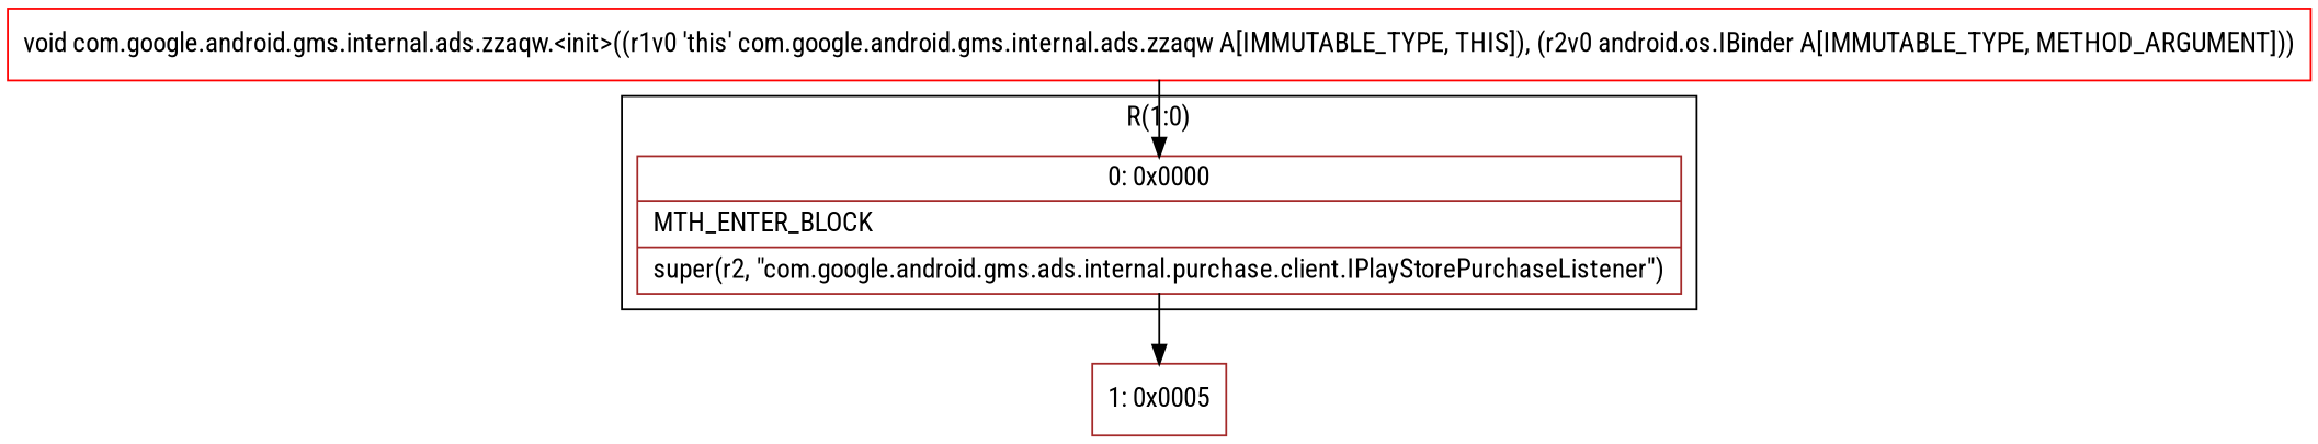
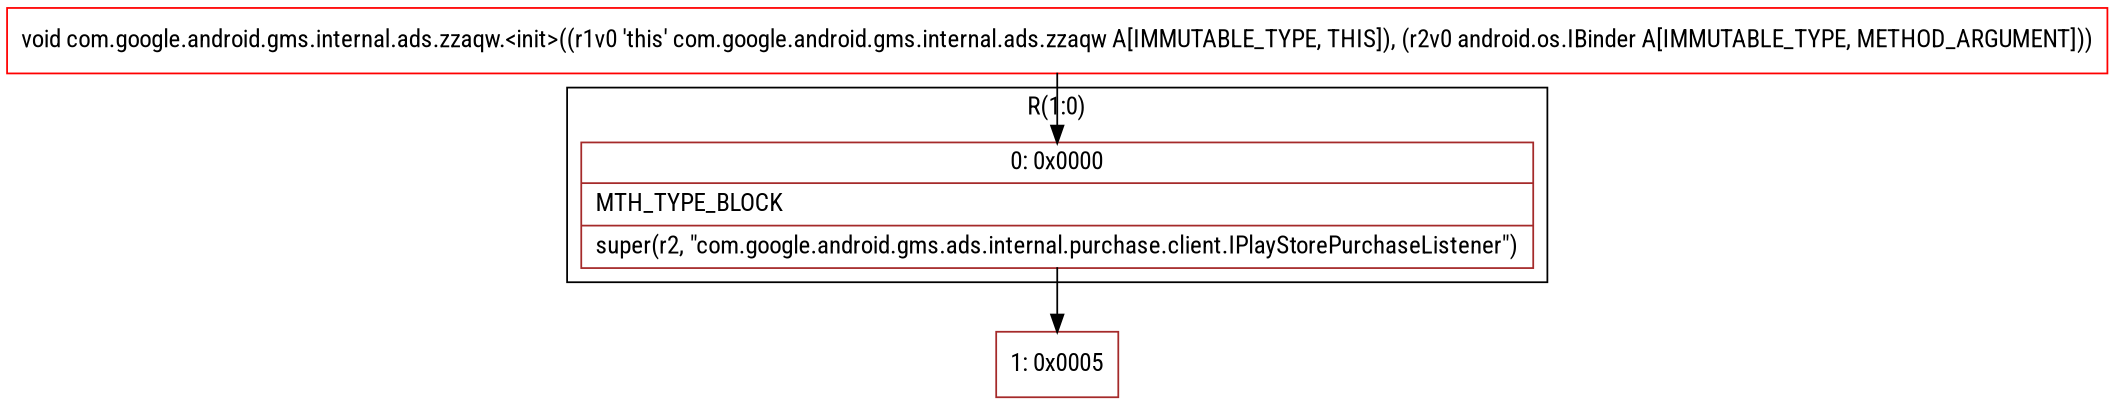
  digraph {
    fontname="Roboto Condensed"
    node [color=brown shape=record fontname="Roboto Condensed"]
    edge [arrowhead=normal fontname="Roboto Condensed"]
-   n1 [label="{0\:\ 0x0000|MTH_ENTER_BLOCK\l|super(r2, \"com.google.android.gms.ads.internal.purchase.client.IPlayStorePurchaseListener\")\l}"]
+   n1 [label="{0\:\ 0x0000|MTH_TYPE_BLOCK\l|super(r2, \"com.google.android.gms.ads.internal.purchase.client.IPlayStorePurchaseListener\")\l}"]
    n2 [label="{1\:\ 0x0005}"]
    n3 [label="{void com.google.android.gms.internal.ads.zzaqw.\<init\>((r1v0 'this' com.google.android.gms.internal.ads.zzaqw A[IMMUTABLE_TYPE, THIS]), (r2v0 android.os.IBinder A[IMMUTABLE_TYPE, METHOD_ARGUMENT])) }" color=red]
    subgraph cluster_1 {
      label="R(1:0)"
      n1
    }
    n1 -> n2
    n3 -> n1
  }
